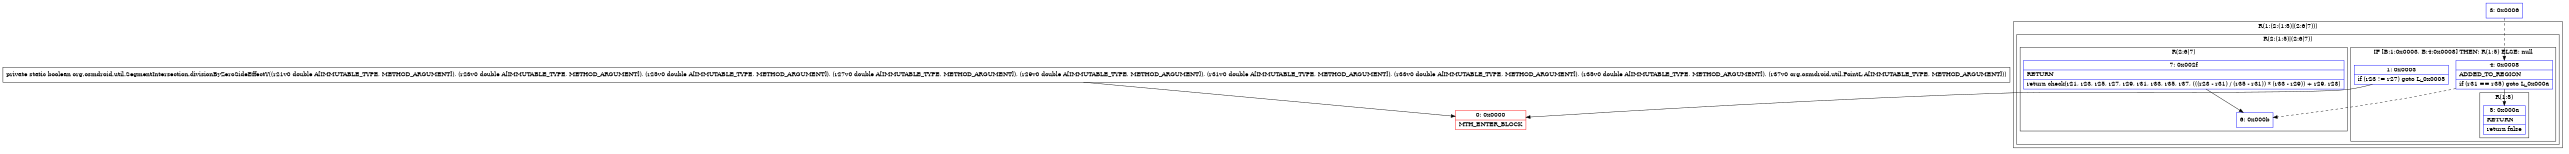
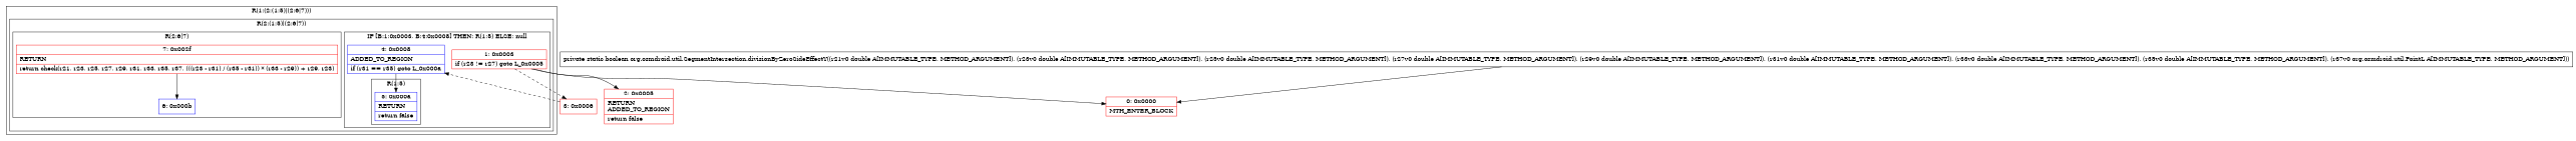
  digraph {
    node [color=blue shape=record]
    n1 [label="{5\:\ 0x000a|RETURN\l|return false\l}"]
-   n2 [label="{1\:\ 0x0003|if (r23 != r27) goto L_0x0005\l}"]
+   n2 [color=red label="{1\:\ 0x0003|if (r23 != r27) goto L_0x0005\l}"]
    n3 [label="{4\:\ 0x0008|ADDED_TO_REGION\l|if (r31 == r35) goto L_0x000a\l}"]
    n4 [label="{6\:\ 0x000b}"]
-   n5 [label="{7\:\ 0x002f|RETURN\l|return check(r21, r23, r25, r27, r29, r31, r33, r35, r37, (((r23 \- r31) \/ (r35 \- r31)) * (r33 \- r29)) + r29, r23)\l}"]
-   n7 [label="{3\:\ 0x0006}"]
+   n5 [color=red label="{7\:\ 0x002f|RETURN\l|return check(r21, r23, r25, r27, r29, r31, r33, r35, r37, (((r23 \- r31) \/ (r35 \- r31)) * (r33 \- r29)) + r29, r23)\l}"]
+   n6 [color=red label="{2\:\ 0x0005|RETURN\lADDED_TO_REGION\l|return false\l}"]
+   n7 [color=red label="{3\:\ 0x0006}"]
    n8 [color=red label="{0\:\ 0x0000|MTH_ENTER_BLOCK\l}"]
    n9 [label="{private static boolean org.osmdroid.util.SegmentIntersection.divisionByZeroSideEffectY((r21v0 double A[IMMUTABLE_TYPE, METHOD_ARGUMENT]), (r23v0 double A[IMMUTABLE_TYPE, METHOD_ARGUMENT]), (r25v0 double A[IMMUTABLE_TYPE, METHOD_ARGUMENT]), (r27v0 double A[IMMUTABLE_TYPE, METHOD_ARGUMENT]), (r29v0 double A[IMMUTABLE_TYPE, METHOD_ARGUMENT]), (r31v0 double A[IMMUTABLE_TYPE, METHOD_ARGUMENT]), (r33v0 double A[IMMUTABLE_TYPE, METHOD_ARGUMENT]), (r35v0 double A[IMMUTABLE_TYPE, METHOD_ARGUMENT]), (r37v0 org.osmdroid.util.PointL A[IMMUTABLE_TYPE, METHOD_ARGUMENT])) }" color=""]
    subgraph cluster_1 {
      label="R(1:(2:(1:5)|(2:6|7)))"
      subgraph cluster_2 {
        label="R(2:(1:5)|(2:6|7))"
        subgraph cluster_3 {
          label="IF [B:1:0x0003, B:4:0x0008] THEN: R(1:5) ELSE: null"
          n2
          n3
          subgraph cluster_4 {
            label="R(1:5)"
            n1
          }
        }
        subgraph cluster_5 {
          label="R(2:6|7)"
          n4
          n5
        }
      }
    }
+   n2 -> n6
+   n2 -> n7 [style=dashed]
    n2 -> n8
    n3 -> n1
-   n3 -> n4 [style=dashed]
    n5 -> n4
    n7 -> n3 [style=dashed]
    n9 -> n8
  }
